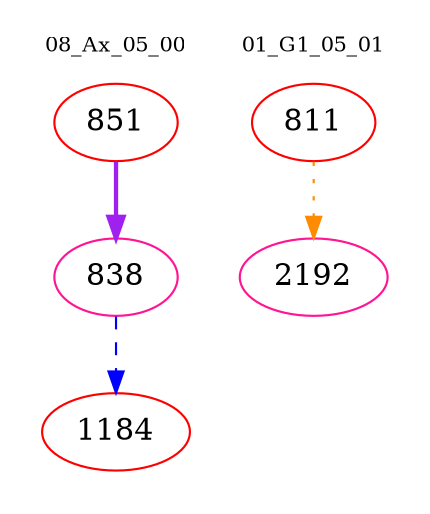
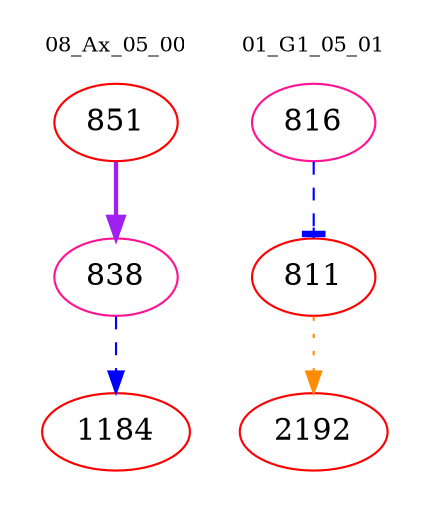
  digraph {
    node [color=red]
    edge [arrowhead=normal color=blue style=dashed]
    n1 [label=851]
    n2 [color=deeppink label=838]
    n3 [label=1184]
+   n4 [color=deeppink label=816]
    n5 [label=811]
-   n6 [color=deeppink label=2192]
+   n6 [label=2192]
    subgraph cluster_1 {
      color=white
      fontsize=10
      label="08_Ax_05_00"
      n1
      n2
      n3
    }
    subgraph cluster_2 {
      color=white
      fontsize=10
      label="01_G1_05_01"
+     n4
      n5
      n6
    }
    n1 -> n2 [color=purple style=bold]
    n2 -> n3
+   n4 -> n5 [arrowhead=tee]
    n5 -> n6 [color=darkorange style=dotted]
  }
